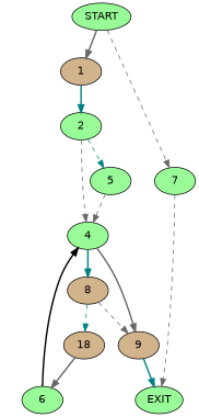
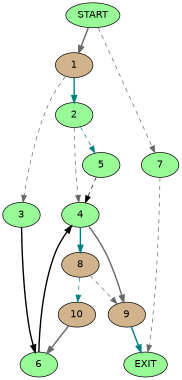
  digraph {
    fontname="DejaVu Sans"
    node [fillcolor=palegreen fontname="DejaVu Sans" style=filled]
    edge [color=gray40 fontname="DejaVu Sans" style=bold]
    n1 [label=START]
    1 [fillcolor=tan]
    7
    2
+   3
    n6 [label=EXIT]
    4
    5
    6
    8 [fillcolor=tan]
    9 [fillcolor=tan]
-   10 [fillcolor=tan label=18]
+   10 [fillcolor=tan]
    n1 -> 1
    n1 -> 7 [style=dashed]
    1 -> 2 [color=teal]
+   1 -> 3 [style=dashed]
    7 -> n6 [style=dashed]
    2 -> 4 [style=dashed]
    2 -> 5 [color=teal style=dashed]
+   3 -> 6 [color=black]
    4 -> 8 [color=teal]
    4 -> 9
-   5 -> 4 [style=dashed]
+   5 -> 4 [color=black style=dashed]
    6 -> 4 [color=black]
    8 -> 9 [style=dashed]
    8 -> 10 [color=teal style=dashed]
    9 -> n6 [color=teal]
    10 -> 6
  }
